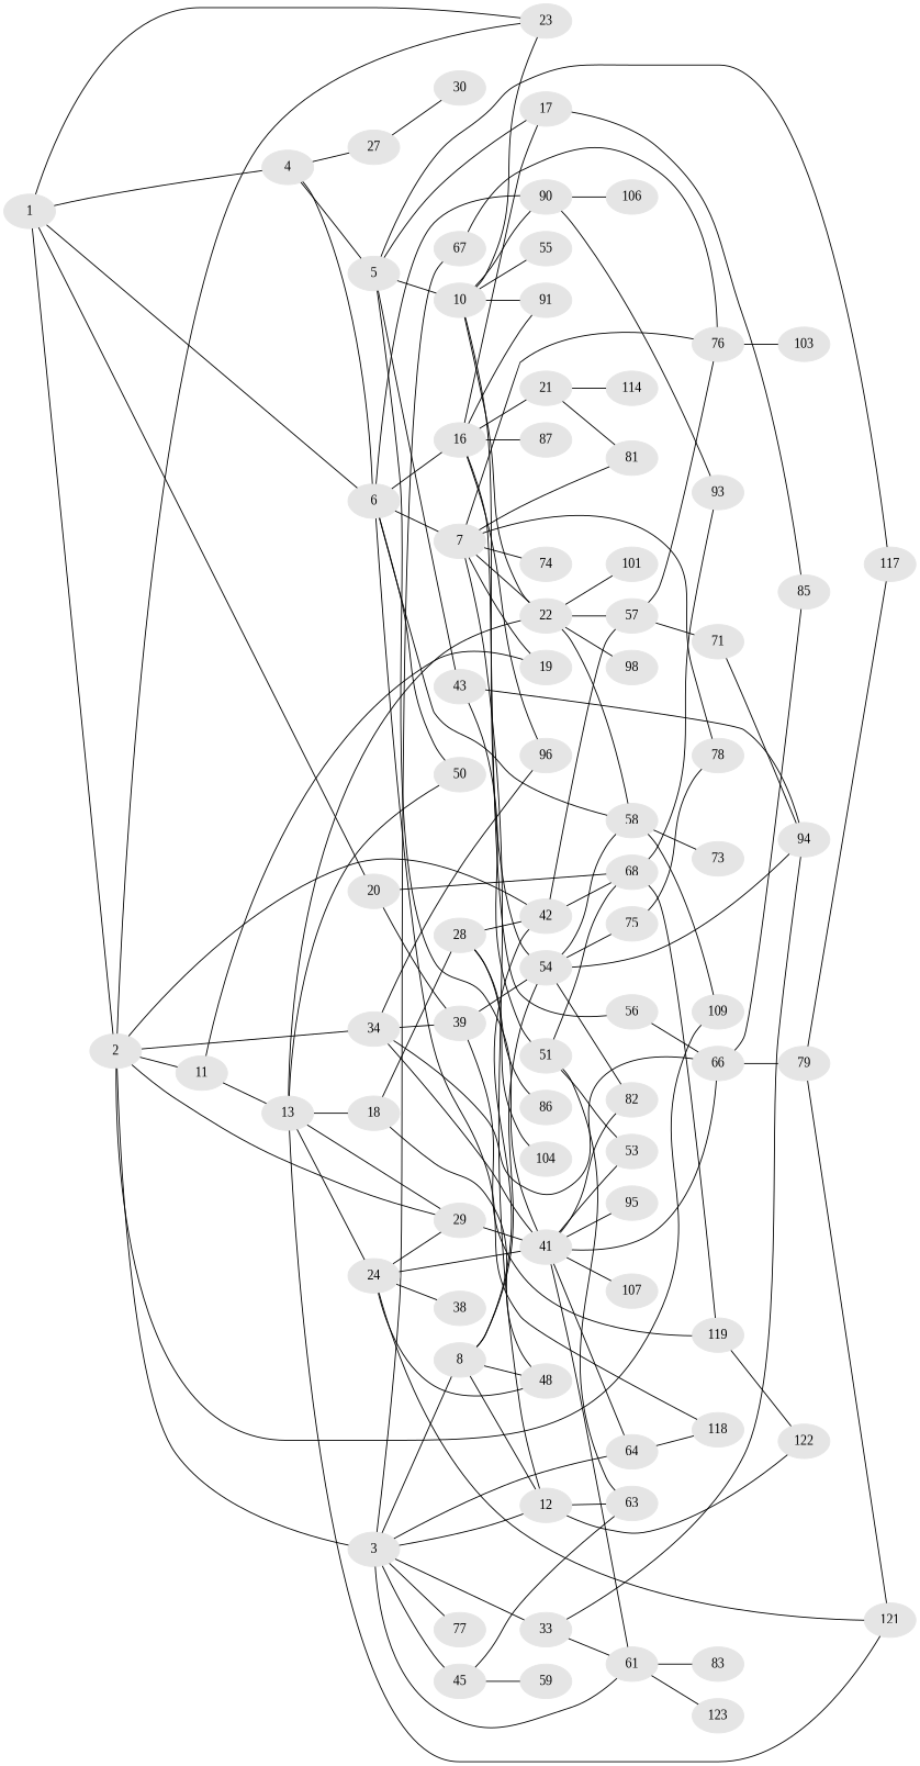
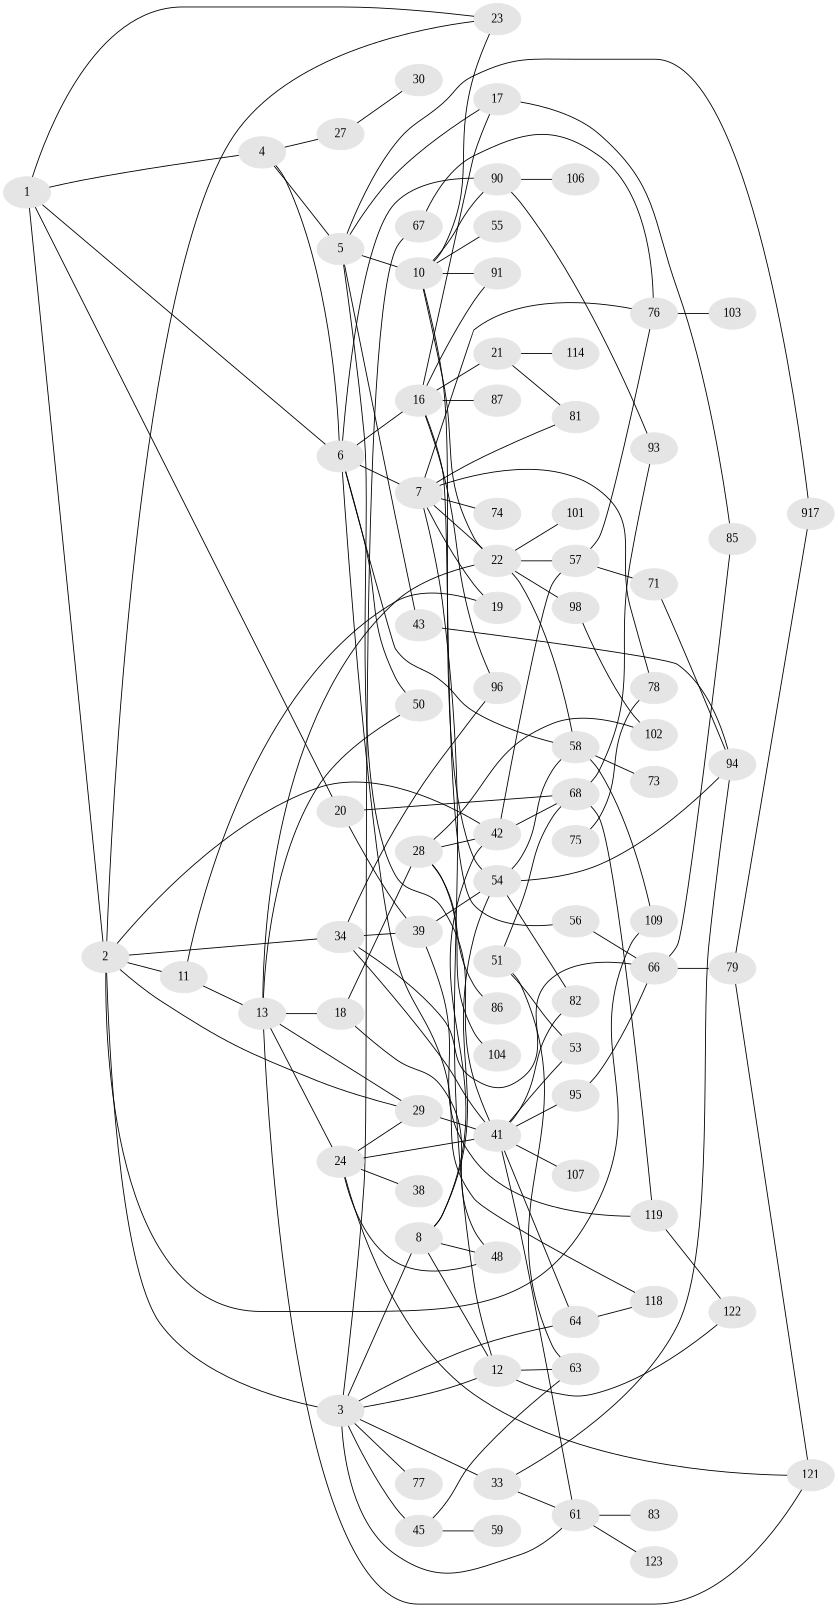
  graph {
    fontname="Liberation Serif"
    rankdir=LR
    node [color=gray90 fontname="Liberation Serif" style=filled]
    edge [fontname="Liberation Serif"]
    1 [super="+124"]
    2 [super="+13"]
    4 [super="+111"]
    6 [super="+9"]
    20 [super="+26"]
    23 [super="+35"]
    3 [super="+15"]
    11 [super="+25"]
    29 [super="+37"]
    34
    42 [super="+120"]
    109
    5 [super="+49"]
    27
    7 [super="+36"]
    16 [super="+31"]
    50
    58 [super="+62"]
    90
    118
    39 [super="+52"]
    68 [super="+105"]
    8 [super="+65"]
    12 [super="+40"]
    33
    45
    61 [super="+115"]
    64
    67
    77
    19 [super="+32"]
    n32 [label=13 super="+113"]
    41 [super="+60"]
    96 [super="+116"]
    66 [super="+89"]
    57 [super="+70"]
    48 [super="+69"]
    54 [super="+84"]
    63 [super="+88"]
    122
    94
    59
    83
    123
    76 [super="+92"]
    10 [super="+100"]
    17
    43
-   117
+   117 [label=917]
    30
    22 [super="+44"]
    55 [super="+72"]
    91
    85 [super="+110"]
    53
    82 [super="+99"]
    95
    107
    51
    74
    78
    81
    21 [super="+97"]
    56
    87
    73
    93
    106
    98
    101
    103
    75 [super="+80"]
    18
    24 [super="+46"]
    121
    28 [super="+47"]
    38
    114
    86
+   102
    104
    119
    71 [super="+112"]
    79 [super="+108"]
    1 -- 2
    1 -- 4
    1 -- 6
    1 -- 20
    1 -- 23
    2 -- 23
    2 -- 3
    2 -- 11
    2 -- 29
    2 -- 34
    2 -- 42
    2 -- 109
    4 -- 6
    4 -- 5
    4 -- 27
    6 -- 7
    6 -- 16
    6 -- 50
    6 -- 58
    6 -- 90
    6 -- 118
    20 -- 39
    20 -- 68
    3 -- 8
    3 -- 12
    3 -- 33
    3 -- 45
    3 -- 61
    3 -- 64
    3 -- 67
    3 -- 77
    11 -- 19
    11 -- n32
    29 -- 41
    34 -- 39
    34 -- 41
    34 -- 96
    34 -- 66
    42 -- 68
    42 -- 57
    5 -- 41
    5 -- 10
    5 -- 17
    5 -- 43
    5 -- 117
    27 -- 30
    7 -- 12
    7 -- 19
    7 -- 76
    7 -- 22
    7 -- 74
    7 -- 78
    7 -- 81
    16 -- 96
    16 -- 17
    16 -- 91
    16 -- 21
    16 -- 56
    16 -- 87
    58 -- 109
    58 -- 73
    90 -- 93
    90 -- 106
    39 -- 54
    39 -- 119
    68 -- 93
    68 -- 119
    8 -- 42
    8 -- 12
    8 -- 48
    8 -- 54
    12 -- 63
    12 -- 122
    33 -- 61
    33 -- 94
    45 -- 63
    45 -- 59
    61 -- 83
    61 -- 123
    64 -- 118
    67 -- 76
    n32 -- 29
    n32 -- 50
    n32 -- 22
    n32 -- 18
    n32 -- 24
    n32 -- 121
    41 -- 61
    41 -- 64
-   41 -- 66
+   95 -- 66
    41 -- 53
    41 -- 82
    41 -- 95
    41 -- 107
    66 -- 85
    66 -- 79
    57 -- 76
    57 -- 71
    54 -- 58
    54 -- 94
    54 -- 82
-   54 -- 75
    76 -- 103
    10 -- 23 [weight=2]
    10 -- 90
    10 -- 54
    10 -- 22
    10 -- 55
    10 -- 91
    17 -- 85
    43 -- 94
-   43 -- 51
    22 -- 58
    22 -- 57
    22 -- 98
    22 -- 101
    51 -- 68
    51 -- 63
    51 -- 53
    21 -- 81
    21 -- 114
    56 -- 66
+   98 -- 102
    75 -- 78
    18 -- 48
    18 -- 28
    24 -- 29
    24 -- 41
    24 -- 48
    24 -- 121
    24 -- 38
    28 -- 42 [weight=2]
    28 -- 86
+   28 -- 102
    28 -- 104
    119 -- 122
    71 -- 94
    79 -- 117
    79 -- 121
  }
